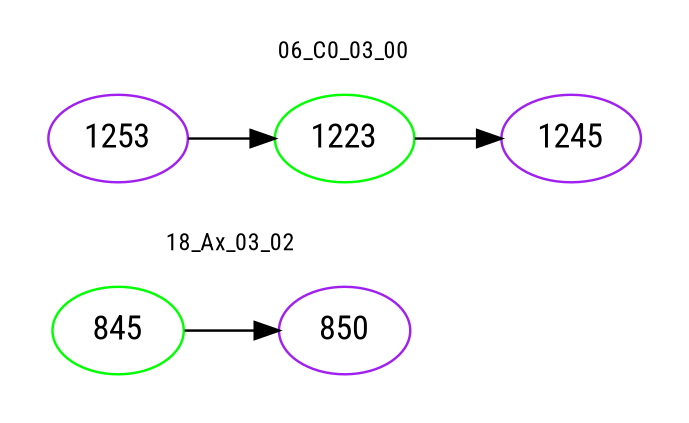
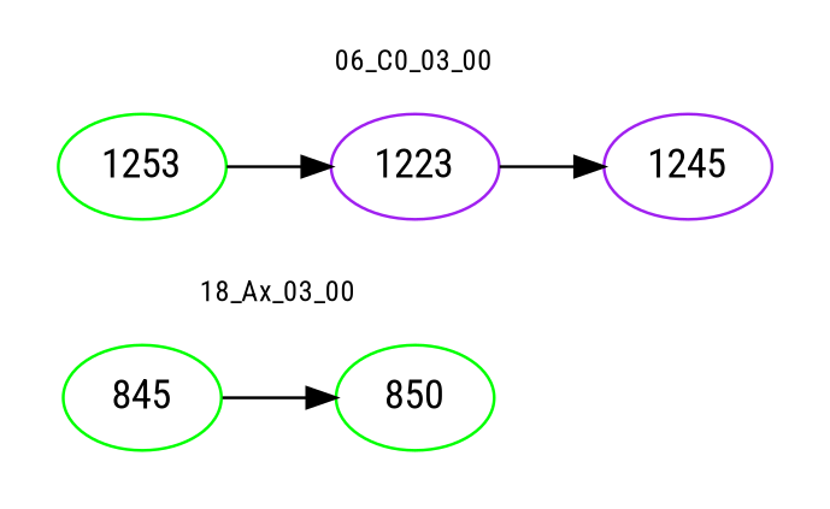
  digraph {
    fontname="Roboto Condensed"
    rankdir=LR
    node [color=purple fontname="Roboto Condensed"]
    edge [color=black fontname="Roboto Condensed"]
    n1 [color=green label=845]
-   n2 [label=850]
-   n3 [label=1253]
-   n4 [color=green label=1223]
+   n2 [color=green label=850]
+   n3 [color=green label=1253]
+   n4 [label=1223]
    n5 [label=1245]
    subgraph cluster_1 {
      color=white
      fontsize=10
-     label="18_Ax_03_02"
+     label="18_Ax_03_00"
      n1
      n2
    }
    subgraph cluster_2 {
      color=white
      fontsize=10
      label="06_C0_03_00"
      n3
      n4
      n5
    }
    n1 -> n2
    n3 -> n4
    n4 -> n5
  }
